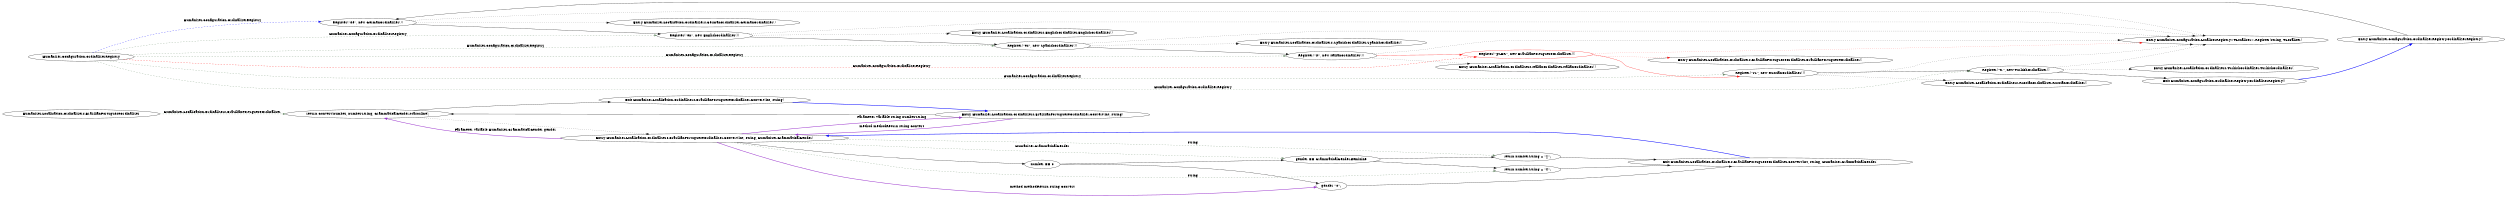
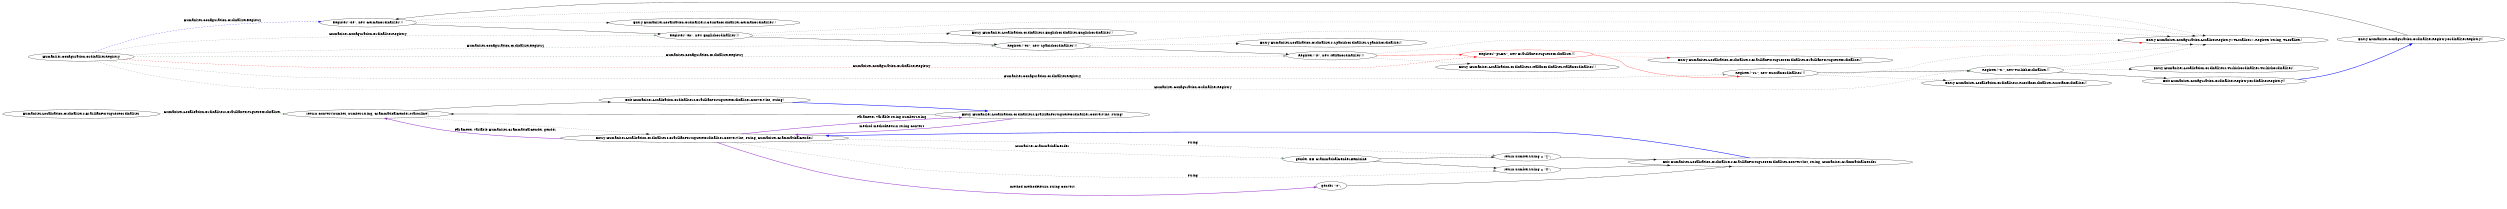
  digraph {
    rankdir=LR
    node [cluster="Humanizer.Configuration.OrdinalizerRegistry.OrdinalizerRegistry()" span="2-2" file="OrdinalizerRegistry.cs"]
    edge [style=solid]
    n1 [label="Humanizer.Localisation.Ordinalizers.BrazilianPortugueseOrdinalizer" cluster="" span="" file=""]
    n2 [cluster="Humanizer.Localisation.Ordinalizers.BrazilianPortugueseOrdinalizer.Convert(int, string)" label="return Convert(number, numberString, GrammaticalGender.Masculine);" span="6-6" file=""]
    n3 [cluster="Humanizer.Localisation.Ordinalizers.BrazilianPortugueseOrdinalizer.Convert(int, string, Humanizer.GrammaticalGender)" label="Entry Humanizer.Localisation.Ordinalizers.BrazilianPortugueseOrdinalizer.Convert(int, string, Humanizer.GrammaticalGender)" span="9-9" file=""]
    n4 [cluster="Humanizer.Localisation.Ordinalizers.BrazilianPortugueseOrdinalizer.Convert(int, string)" label="Exit Humanizer.Localisation.Ordinalizers.BrazilianPortugueseOrdinalizer.Convert(int, string)" span="4-4" file=""]
    n5 [cluster="Humanizer.Localisation.Ordinalizers.BrazilianPortugueseOrdinalizer.Convert(int, string)" label="Entry Humanizer.Localisation.Ordinalizers.BrazilianPortugueseOrdinalizer.Convert(int, string)" span="4-4" file=""]
-   n6 [cluster="Humanizer.Localisation.Ordinalizers.BrazilianPortugueseOrdinalizer.Convert(int, string, Humanizer.GrammaticalGender)" label="number == 0" span="12-12" file=""]
    n7 [cluster="Humanizer.Localisation.Ordinalizers.BrazilianPortugueseOrdinalizer.Convert(int, string, Humanizer.GrammaticalGender)" label="gender == GrammaticalGender.Feminine" span="15-15" file=""]
    n8 [cluster="Humanizer.Localisation.Ordinalizers.BrazilianPortugueseOrdinalizer.Convert(int, string, Humanizer.GrammaticalGender)" label="return numberString + ''ª'';" span="16-16" file=""]
    n9 [cluster="Humanizer.Localisation.Ordinalizers.BrazilianPortugueseOrdinalizer.Convert(int, string, Humanizer.GrammaticalGender)" label="return numberString + ''º'';" span="18-18" file=""]
    n10 [cluster="Humanizer.Localisation.Ordinalizers.BrazilianPortugueseOrdinalizer.Convert(int, string, Humanizer.GrammaticalGender)" label="gender ''0'';" span="13-13" file=""]
    n11 [cluster="Humanizer.Localisation.Ordinalizers.BrazilianPortugueseOrdinalizer.Convert(int, string, Humanizer.GrammaticalGender)" label="Exit Humanizer.Localisation.Ordinalizers.BrazilianPortugueseOrdinalizer.Convert(int, string, Humanizer.GrammaticalGender)" span="9-9" file=""]
    n12 [cluster="Humanizer.Configuration.LocaliserRegistry<TLocaliser>.Register(string, TLocaliser)" label="Entry Humanizer.Configuration.LocaliserRegistry<TLocaliser>.Register(string, TLocaliser)" span="54-54"]
    n13 [cluster="Humanizer.Localisation.Ordinalizers.SpanishOrdinalizer.SpanishOrdinalizer()" label="Entry Humanizer.Localisation.Ordinalizers.SpanishOrdinalizer.SpanishOrdinalizer()"]
    n14 [cluster="Humanizer.Localisation.Ordinalizers.TurkishOrdinalizer.TurkishOrdinalizer()" label="Entry Humanizer.Localisation.Ordinalizers.TurkishOrdinalizer.TurkishOrdinalizer()" span="7-7"]
    n15 [cluster="Humanizer.Localisation.Ordinalizers.BrazilianPortugueseOrdinalizer.BrazilianPortugueseOrdinalizer()" label="Entry Humanizer.Localisation.Ordinalizers.BrazilianPortugueseOrdinalizer.BrazilianPortugueseOrdinalizer()"]
    n16 [cluster="Humanizer.Localisation.Ordinalizers.EnglishOrdinalizer.EnglishOrdinalizer()" label="Entry Humanizer.Localisation.Ordinalizers.EnglishOrdinalizer.EnglishOrdinalizer()"]
    n17 [cluster="Humanizer.Localisation.Ordinalizers.GermanOrdinalizer.GermanOrdinalizer()" label="Entry Humanizer.Localisation.Ordinalizers.GermanOrdinalizer.GermanOrdinalizer()"]
    n18 [label="Entry Humanizer.Configuration.OrdinalizerRegistry.OrdinalizerRegistry()" span="6-6"]
    n19 [label="Register(''de'', new GermanOrdinalizer())" span="8-8"]
    n20 [label="Register(''en'', new EnglishOrdinalizer())" span="9-9"]
    n21 [label="Register(''es'', new SpanishOrdinalizer())" span="10-10"]
    n22 [label="Register(''it'', new ItalianOrdinalizer())" span="11-11"]
    n23 [color=red community=0 label="Register(''pt-BR'', new BrazilianPortugueseOrdinalizer())" span="12-12"]
    n24 [cluster="Humanizer.Localisation.Ordinalizers.ItalianOrdinalizer.ItalianOrdinalizer()" label="Entry Humanizer.Localisation.Ordinalizers.ItalianOrdinalizer.ItalianOrdinalizer()"]
    n25 [label="Register(''ru'', new RussianOrdinalizer())" span="13-13"]
    n26 [label="Register(''tr'', new TurkishOrdinalizer())" span="14-14"]
    n27 [cluster="Humanizer.Localisation.Ordinalizers.RussianOrdinalizer.RussianOrdinalizer()" label="Entry Humanizer.Localisation.Ordinalizers.RussianOrdinalizer.RussianOrdinalizer()"]
    n28 [label="Exit Humanizer.Configuration.OrdinalizerRegistry.OrdinalizerRegistry()" span="6-6"]
    n29 [label="Humanizer.Configuration.OrdinalizerRegistry" cluster="" span=""]
    n1 -> n2 [color=darkseagreen4 label="Humanizer.Localisation.Ordinalizers.BrazilianPortugueseOrdinalizer" style=dashed]
    n2 -> n3 [style=dotted]
    n2 -> n4
    n3 -> n2 [color=darkorchid label="Parameter variable Humanizer.GrammaticalGender gender" style=bold]
    n3 -> n5 [color=darkorchid label="Parameter variable string numberString" style=bold]
-   n3 -> n6
    n3 -> n7 [color=darkseagreen4 label="Humanizer.GrammaticalGender" style=dashed]
    n3 -> n8 [color=darkseagreen4 label=string style=dashed]
    n3 -> n9 [color=darkseagreen4 label=string style=dashed]
    n3 -> n10 [color=darkorchid label="method methodReturn string Convert" style=bold]
    n4 -> n5 [color=blue style=bold]
    n5 -> n2
    n5 -> n3 [color=darkorchid label="method methodReturn string Convert" style=bold]
-   n6 -> n7
-   n6 -> n10
    n7 -> n8
    n7 -> n9
    n8 -> n11
    n9 -> n11
    n10 -> n11
    n11 -> n3 [color=blue style=bold]
    n18 -> n19
    n19 -> n12 [style=dotted]
    n19 -> n17 [style=dotted]
    n19 -> n20
    n20 -> n12 [style=dotted]
    n20 -> n16 [style=dotted]
    n20 -> n21
    n21 -> n12 [style=dotted]
    n21 -> n13 [style=dotted]
    n21 -> n22
    n22 -> n12 [style=dotted]
    n22 -> n23 [color=red]
    n22 -> n24 [style=dotted]
    n23 -> n12 [color=red style=dotted]
    n23 -> n15 [color=red style=dotted]
    n23 -> n25 [color=red]
    n25 -> n12 [style=dotted]
    n25 -> n26
    n25 -> n27 [style=dotted]
    n26 -> n12 [style=dotted]
    n26 -> n14 [style=dotted]
    n26 -> n28
    n28 -> n18 [color=blue style=bold]
    n29 -> n19 [color=blue label="Humanizer.Configuration.OrdinalizerRegistry" style=dashed]
    n29 -> n20 [color=darkseagreen4 label="Humanizer.Configuration.OrdinalizerRegistry" style=dashed]
    n29 -> n21 [color=darkseagreen4 label="Humanizer.Configuration.OrdinalizerRegistry" style=dashed]
    n29 -> n22 [color=darkseagreen4 label="Humanizer.Configuration.OrdinalizerRegistry" style=dashed]
    n29 -> n23 [color=red label="Humanizer.Configuration.OrdinalizerRegistry" style=dashed]
    n29 -> n25 [color=darkseagreen4 label="Humanizer.Configuration.OrdinalizerRegistry" style=dashed]
    n29 -> n26 [color=darkseagreen4 label="Humanizer.Configuration.OrdinalizerRegistry" style=dashed]
  }
